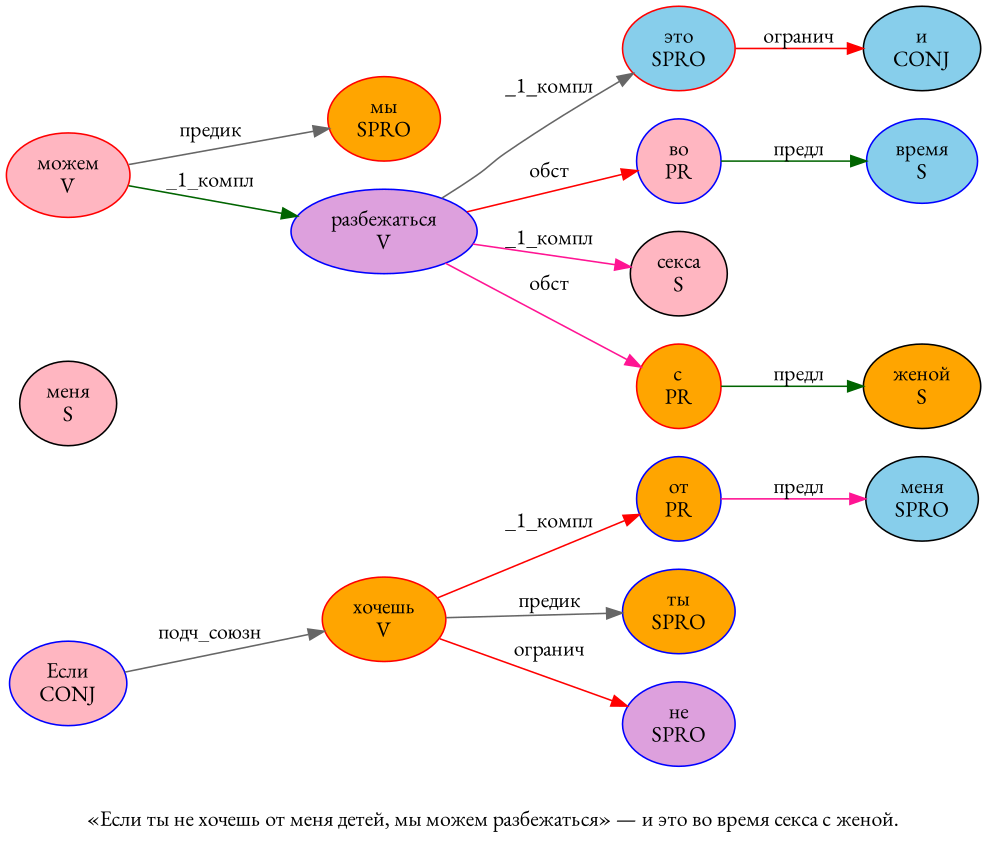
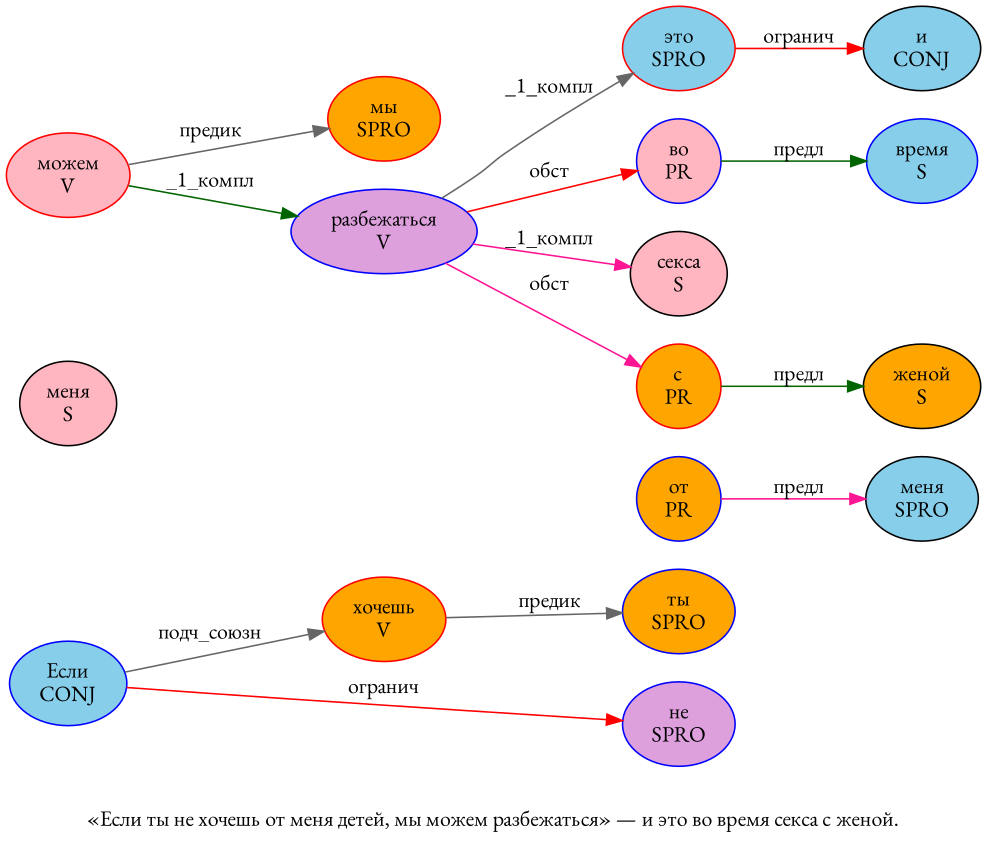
  digraph {
    fontname="EB Garamond"
    label="«Если ты не хочешь от меня детей, мы можем разбежаться» — и это во время секса с женой."
    rankdir=LR
    node [color=blue fillcolor=orange fontname="EB Garamond" penwidth=1 shape=ellipse style=filled]
    edge [color=gray40 fontname="EB Garamond"]
-   n1 [fillcolor=lightpink label="Если\nCONJ"]
+   n1 [fillcolor=skyblue label="Если\nCONJ"]
    n2 [color=red label="хочешь\nV"]
    n3 [label="ты\nSPRO"]
    n4 [fillcolor=plum label="не\nSPRO"]
    n5 [label="от\nPR"]
    n6 [color=black fillcolor=skyblue label="меня\nSPRO"]
    n7 [color=black fillcolor=lightpink label="меня\nS"]
    n8 [color=red label="мы\nSPRO"]
    n9 [color=red fillcolor=lightpink label="можем\nV"]
    n10 [fillcolor=plum label="разбежаться\nV"]
    n11 [color=red fillcolor=skyblue label="это\nSPRO"]
    n12 [fillcolor=lightpink label="во\nPR"]
    n13 [color=black fillcolor=lightpink label="секса\nS"]
    n14 [color=red label="с\nPR"]
    n15 [color=black fillcolor=skyblue label="и\nCONJ"]
    n16 [fillcolor=skyblue label="время\nS"]
    n17 [color=black label="женой\nS"]
    n1 -> n2 [label="подч_союзн"]
    n2 -> n3 [label="предик"]
-   n2 -> n4 [color=red label="огранич"]
-   n2 -> n5 [color=red label="_1_компл"]
+   n1 -> n4 [color=red label="огранич"]
    n5 -> n6 [color=deeppink label="предл"]
    n9 -> n8 [label="предик"]
    n9 -> n10 [color=darkgreen label="_1_компл"]
    n10 -> n11 [label="_1_компл"]
    n10 -> n12 [color=red label="обст"]
    n10 -> n13 [color=deeppink label="_1_компл"]
    n10 -> n14 [color=deeppink label="обст"]
    n11 -> n15 [color=red label="огранич"]
    n12 -> n16 [color=darkgreen label="предл"]
    n14 -> n17 [color=darkgreen label="предл"]
  }
